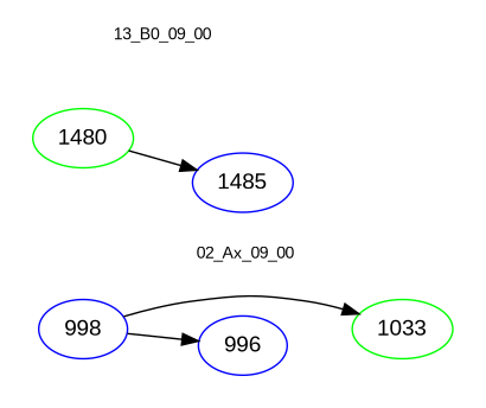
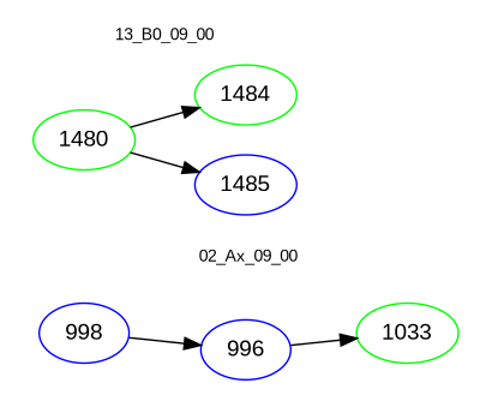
  digraph {
    fontname="Liberation Sans"
    rankdir=LR
    node [color=blue fontname="Liberation Sans"]
    edge [color=black fontname="Liberation Sans"]
    n1 [label=996]
    n2 [label=998]
    n3 [color=green label=1033]
    n4 [color=green label=1480]
    n5 [label=1485]
+   n6 [color=green label=1484]
    subgraph cluster_1 {
      color=white
      fontsize=10
      label="02_Ax_09_00"
      n1
      n2
      n3
    }
    subgraph cluster_2 {
      color=white
      fontsize=10
      label="13_B0_09_00"
      n4
      n5
+     n6
    }
-   n2 -> n3
+   n1 -> n3
    n2 -> n1
    n4 -> n5
+   n4 -> n6
  }
